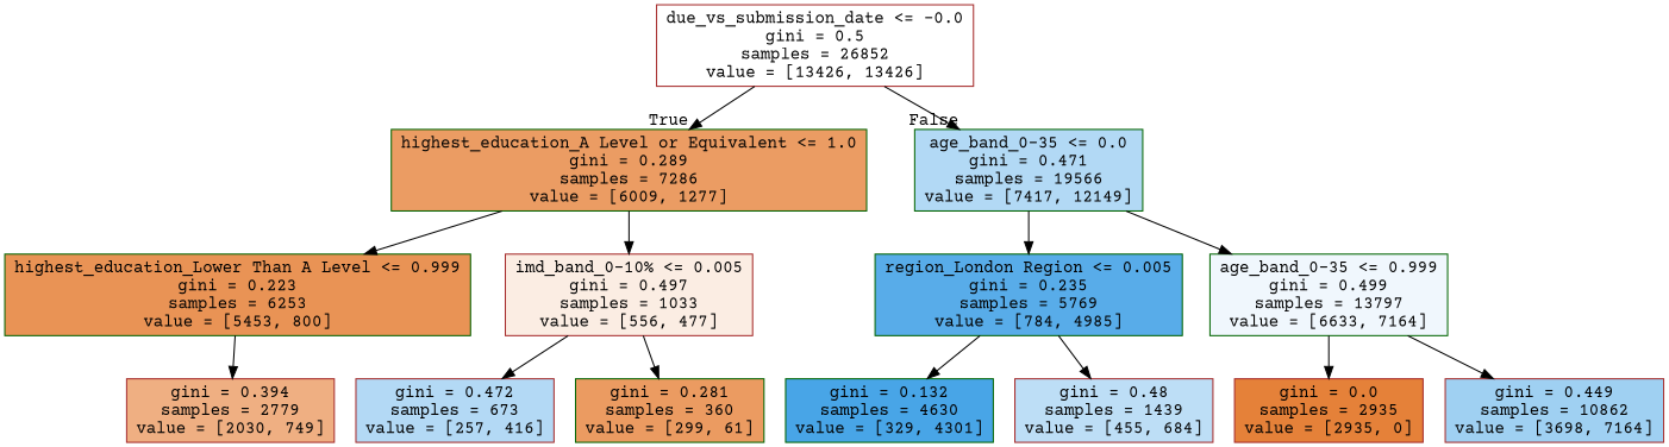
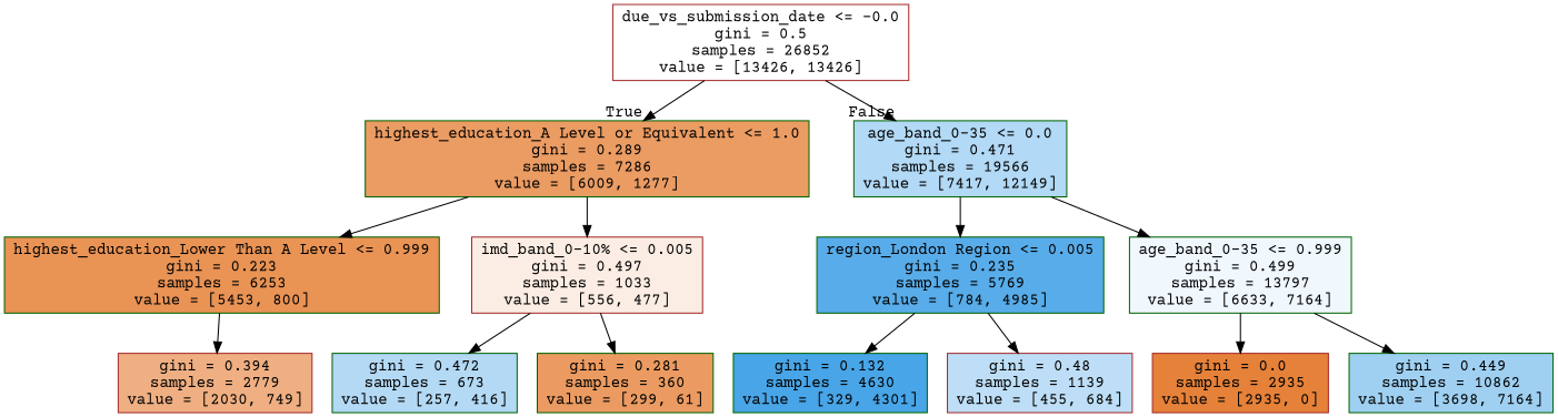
  digraph {
    fontname="Courier Prime"
    node [color=darkgreen fontname="Courier Prime" shape=box style=filled]
    edge [fontname="Courier Prime"]
    n1 [color=brown fillcolor="#e5813900" label="due_vs_submission_date <= -0.0\ngini = 0.5\nsamples = 26852\nvalue = [13426, 13426]"]
    n2 [fillcolor="#e58139c9" label="highest_education_A Level or Equivalent <= 1.0\ngini = 0.289\nsamples = 7286\nvalue = [6009, 1277]"]
    n3 [fillcolor="#399de563" label="age_band_0-35 <= 0.0\ngini = 0.471\nsamples = 19566\nvalue = [7417, 12149]"]
    n4 [fillcolor="#e58139da" label="highest_education_Lower Than A Level <= 0.999\ngini = 0.223\nsamples = 6253\nvalue = [5453, 800]"]
    n5 [color=brown fillcolor="#e5813924" label="imd_band_0-10% <= 0.005\ngini = 0.497\nsamples = 1033\nvalue = [556, 477]"]
    n6 [fillcolor="#399de5d7" label="region_London Region <= 0.005\ngini = 0.235\nsamples = 5769\nvalue = [784, 4985]"]
    n7 [fillcolor="#399de513" label="age_band_0-35 <= 0.999\ngini = 0.499\nsamples = 13797\nvalue = [6633, 7164]"]
    n8 [color=brown fillcolor="#e58139a1" label="gini = 0.394\nsamples = 2779\nvalue = [2030, 749]"]
-   n9 [color=brown fillcolor="#399de561" label="gini = 0.472\nsamples = 673\nvalue = [257, 416]"]
+   n9 [fillcolor="#399de561" label="gini = 0.472\nsamples = 673\nvalue = [257, 416]"]
    n10 [fillcolor="#e58139cb" label="gini = 0.281\nsamples = 360\nvalue = [299, 61]"]
    n11 [fillcolor="#399de5eb" label="gini = 0.132\nsamples = 4630\nvalue = [329, 4301]"]
-   n12 [color=brown fillcolor="#399de555" label="gini = 0.48\nsamples = 1439\nvalue = [455, 684]"]
+   n12 [color=brown fillcolor="#399de555" label="gini = 0.48\nsamples = 1139\nvalue = [455, 684]"]
    n13 [color=brown fillcolor="#e58139ff" label="gini = 0.0\nsamples = 2935\nvalue = [2935, 0]"]
-   n14 [color=brown fillcolor="#399de57b" label="gini = 0.449\nsamples = 10862\nvalue = [3698, 7164]"]
+   n14 [fillcolor="#399de57b" label="gini = 0.449\nsamples = 10862\nvalue = [3698, 7164]"]
    n1 -> n2 [headlabel=True labelangle=45 labeldistance=2.5]
    n1 -> n3 [headlabel=False labelangle=-45 labeldistance=2.5]
    n2 -> n4
    n2 -> n5
    n3 -> n6
    n3 -> n7
    n4 -> n8
    n5 -> n9
    n5 -> n10
    n6 -> n11
    n6 -> n12
    n7 -> n13
    n7 -> n14
  }
